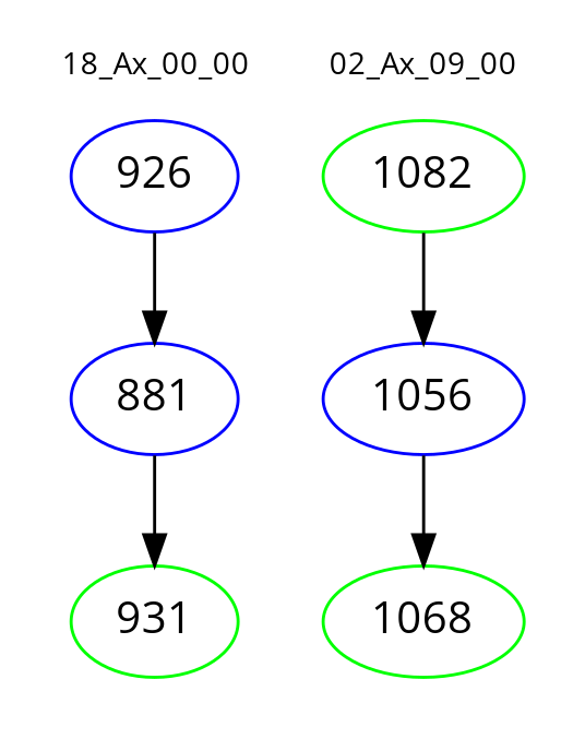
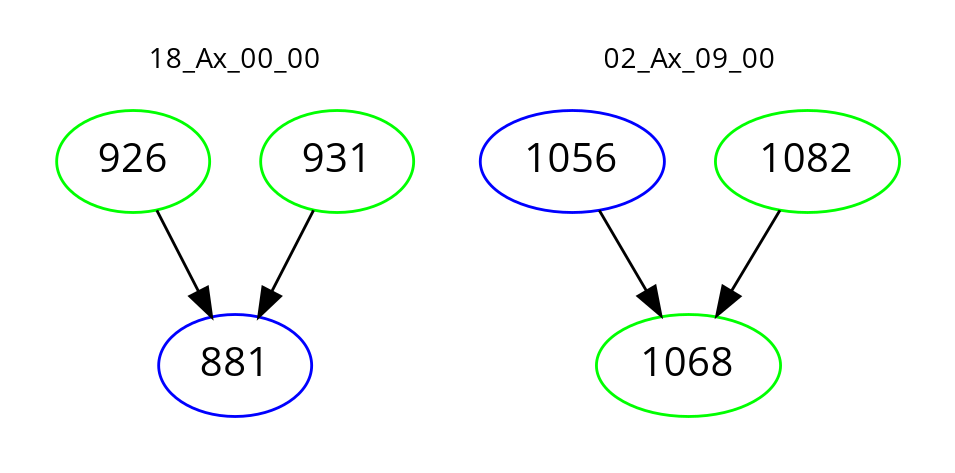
  digraph {
    fontname="Open Sans"
    node [color=green fontname="Open Sans"]
    edge [color=black fontname="Open Sans"]
    n1 [label=931]
    n2 [color=blue label=881]
-   n3 [color=blue label=926]
+   n3 [label=926]
    n4 [label=1082]
    n5 [color=blue label=1056]
    n6 [label=1068]
    subgraph cluster_1 {
      color=white
      fontsize=10
      label="18_Ax_00_00"
      n1
      n2
      n3
    }
    subgraph cluster_2 {
      color=white
      fontsize=10
      label="02_Ax_09_00"
      n4
      n5
      n6
    }
-   n2 -> n1
+   n1 -> n2
    n3 -> n2
-   n4 -> n5
+   n4 -> n6
    n5 -> n6
  }
